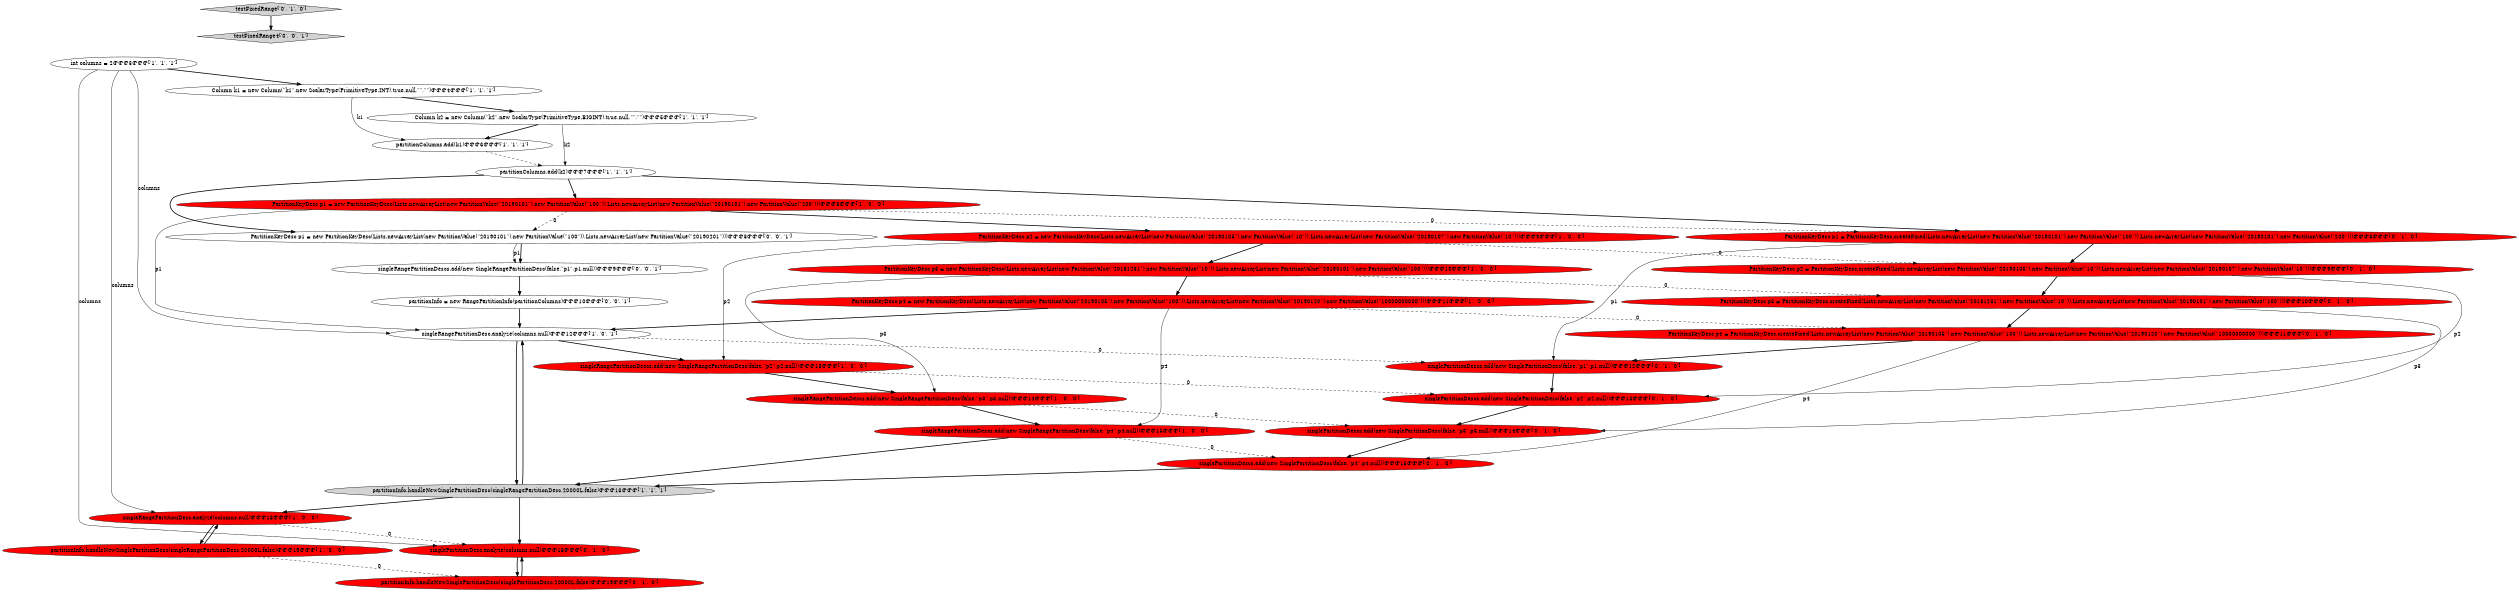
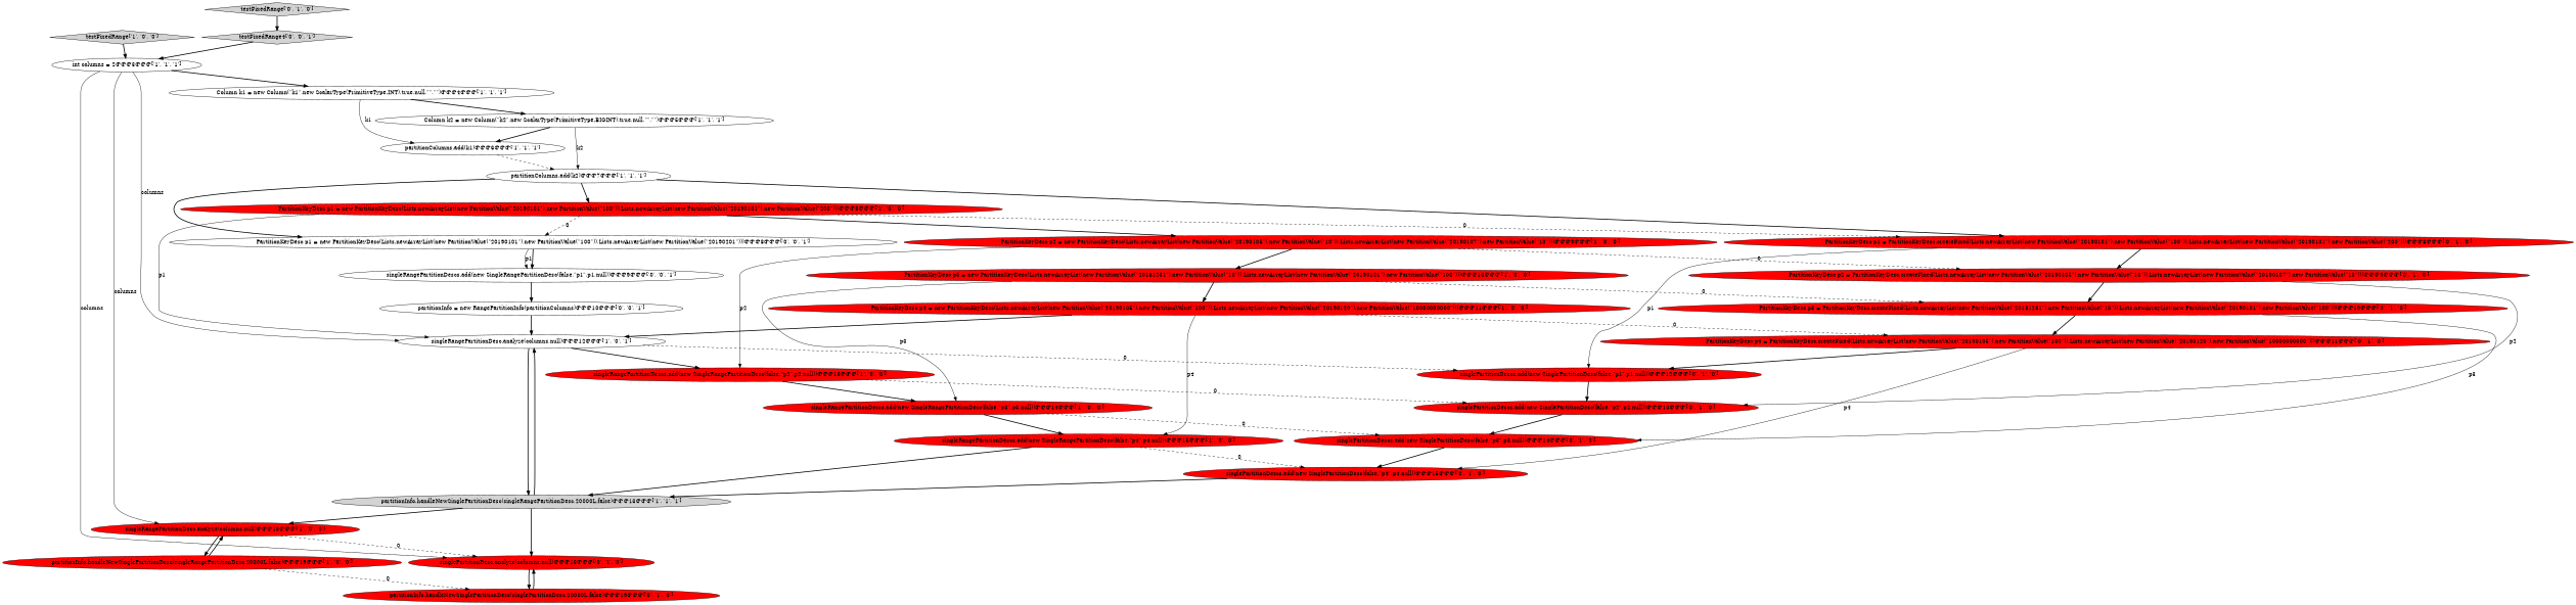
  digraph {
    node [fillcolor=red shape=ellipse style=filled]
    edge [style=bold]
+   n1 [fillcolor=lightgray label="testFixedRange['1', '0', '0']" shape=diamond]
    n2 [fillcolor=white label="int columns = 2@@@3@@@['1', '1', '1']"]
    n3 [fillcolor=white label="singleRangePartitionDesc.analyze(columns,null)@@@12@@@['1', '0', '1']"]
    n4 [label="singleRangePartitionDesc.analyze(columns,null)@@@18@@@['1', '0', '0']"]
    n5 [label="singlePartitionDesc.analyze(columns,null)@@@18@@@['0', '1', '0']"]
    n6 [fillcolor=white label="Column k1 = new Column(\"k1\",new ScalarType(PrimitiveType.INT),true,null,\"\",\"\")@@@4@@@['1', '1', '1']"]
    n7 [label="singlePartitionDescs.add(new SinglePartitionDesc(false,\"p3\",p3,null))@@@14@@@['0', '1', '0']"]
    n8 [label="singlePartitionDescs.add(new SinglePartitionDesc(false,\"p4\",p4,null))@@@15@@@['0', '1', '0']"]
    n9 [fillcolor=lightgray label="partitionInfo.handleNewSinglePartitionDesc(singleRangePartitionDesc,20000L,false)@@@13@@@['1', '1', '1']"]
    n10 [label="singlePartitionDescs.add(new SinglePartitionDesc(false,\"p1\",p1,null))@@@12@@@['0', '1', '0']"]
    n11 [label="singlePartitionDescs.add(new SinglePartitionDesc(false,\"p2\",p2,null))@@@13@@@['0', '1', '0']"]
    n12 [label="singleRangePartitionDescs.add(new SingleRangePartitionDesc(false,\"p2\",p2,null))@@@13@@@['1', '0', '0']"]
    n13 [label="singleRangePartitionDescs.add(new SingleRangePartitionDesc(false,\"p3\",p3,null))@@@14@@@['1', '0', '0']"]
    n14 [label="PartitionKeyDesc p1 = PartitionKeyDesc.createFixed(Lists.newArrayList(new PartitionValue(\"20190101\"),new PartitionValue(\"100\")),Lists.newArrayList(new PartitionValue(\"20190101\"),new PartitionValue(\"200\")))@@@8@@@['0', '1', '0']"]
    n15 [label="PartitionKeyDesc p2 = PartitionKeyDesc.createFixed(Lists.newArrayList(new PartitionValue(\"20190105\"),new PartitionValue(\"10\")),Lists.newArrayList(new PartitionValue(\"20190107\"),new PartitionValue(\"10\")))@@@9@@@['0', '1', '0']"]
    n16 [label="PartitionKeyDesc p3 = PartitionKeyDesc.createFixed(Lists.newArrayList(new PartitionValue(\"20181231\"),new PartitionValue(\"10\")),Lists.newArrayList(new PartitionValue(\"20190101\"),new PartitionValue(\"100\")))@@@10@@@['0', '1', '0']"]
    n17 [label="PartitionKeyDesc p2 = new PartitionKeyDesc(Lists.newArrayList(new PartitionValue(\"20190105\"),new PartitionValue(\"10\")),Lists.newArrayList(new PartitionValue(\"20190107\"),new PartitionValue(\"10\")))@@@9@@@['1', '0', '0']"]
    n18 [label="PartitionKeyDesc p3 = new PartitionKeyDesc(Lists.newArrayList(new PartitionValue(\"20181231\"),new PartitionValue(\"10\")),Lists.newArrayList(new PartitionValue(\"20190101\"),new PartitionValue(\"100\")))@@@10@@@['1', '0', '0']"]
    n19 [label="PartitionKeyDesc p4 = new PartitionKeyDesc(Lists.newArrayList(new PartitionValue(\"20190105\"),new PartitionValue(\"100\")),Lists.newArrayList(new PartitionValue(\"20190120\"),new PartitionValue(\"10000000000\")))@@@11@@@['1', '0', '0']"]
    n20 [label="partitionInfo.handleNewSinglePartitionDesc(singleRangePartitionDesc,20000L,false)@@@19@@@['1', '0', '0']"]
    n21 [label="partitionInfo.handleNewSinglePartitionDesc(singlePartitionDesc,20000L,false)@@@19@@@['0', '1', '0']"]
    n22 [label="PartitionKeyDesc p4 = PartitionKeyDesc.createFixed(Lists.newArrayList(new PartitionValue(\"20190105\"),new PartitionValue(\"100\")),Lists.newArrayList(new PartitionValue(\"20190120\"),new PartitionValue(\"10000000000\")))@@@11@@@['0', '1', '0']"]
    n23 [label="singleRangePartitionDescs.add(new SingleRangePartitionDesc(false,\"p4\",p4,null))@@@15@@@['1', '0', '0']"]
    n24 [fillcolor=white label="singleRangePartitionDescs.add(new SingleRangePartitionDesc(false,\"p1\",p1,null))@@@9@@@['0', '0', '1']"]
    n25 [fillcolor=white label="partitionInfo = new RangePartitionInfo(partitionColumns)@@@10@@@['0', '0', '1']"]
    n26 [fillcolor=white label="PartitionKeyDesc p1 = new PartitionKeyDesc(Lists.newArrayList(new PartitionValue(\"20190101\"),new PartitionValue(\"100\")),Lists.newArrayList(new PartitionValue(\"20190201\")))@@@8@@@['0', '0', '1']"]
    n27 [label="PartitionKeyDesc p1 = new PartitionKeyDesc(Lists.newArrayList(new PartitionValue(\"20190101\"),new PartitionValue(\"100\")),Lists.newArrayList(new PartitionValue(\"20190101\"),new PartitionValue(\"200\")))@@@8@@@['1', '0', '0']"]
    n28 [fillcolor=lightgray label="testFixedRange['0', '1', '0']" shape=diamond]
    n29 [fillcolor=lightgray label="testFixedRange4['0', '0', '1']" shape=diamond]
    n30 [fillcolor=white label="partitionColumns.add(k1)@@@6@@@['1', '1', '1']"]
    n31 [fillcolor=white label="partitionColumns.add(k2)@@@7@@@['1', '1', '1']"]
    n32 [fillcolor=white label="Column k2 = new Column(\"k2\",new ScalarType(PrimitiveType.BIGINT),true,null,\"\",\"\")@@@5@@@['1', '1', '1']"]
+   n1 -> n2
    n2 -> n3 [label=columns style=solid]
    n2 -> n4 [label=columns style=solid]
    n2 -> n5 [label=columns style=solid]
    n2 -> n6
    n3 -> n9
    n3 -> n10 [label=0 style=dashed]
    n3 -> n12
    n4 -> n5 [label=0 style=dashed]
    n4 -> n20
    n5 -> n21
    n6 -> n30 [label=k1 style=solid]
    n6 -> n32
    n7 -> n8
    n8 -> n9
    n9 -> n3
    n9 -> n4
    n9 -> n5
    n10 -> n11
    n11 -> n7
    n12 -> n11 [label=0 style=dashed]
    n12 -> n13
    n13 -> n7 [label=0 style=dashed]
    n13 -> n23
    n14 -> n10 [label=p1 style=solid]
    n14 -> n15
    n15 -> n11 [label=p2 style=solid]
    n15 -> n16
    n16 -> n7 [label=p3 style=solid]
    n16 -> n22
    n17 -> n12 [label=p2 style=solid]
    n17 -> n15 [label=0 style=dashed]
    n17 -> n18
    n18 -> n13 [label=p3 style=solid]
    n18 -> n16 [label=0 style=dashed]
    n18 -> n19
    n19 -> n3
    n19 -> n22 [label=0 style=dashed]
    n19 -> n23 [label=p4 style=solid]
    n20 -> n4
    n20 -> n21 [label=0 style=dashed]
    n21 -> n5
    n22 -> n8 [label=p4 style=solid]
    n22 -> n10
    n23 -> n8 [label=0 style=dashed]
    n23 -> n9
    n24 -> n25
    n25 -> n3
    n26 -> n24 [label=p1 style=solid]
    n26 -> n24
    n27 -> n3 [label=p1 style=solid]
    n27 -> n14 [label=0 style=dashed]
    n27 -> n17
    n27 -> n26 [label=0 style=dashed]
    n28 -> n29
+   n29 -> n2
    n30 -> n31 [style=dashed]
    n31 -> n14
    n31 -> n26
    n31 -> n27
    n32 -> n30
    n32 -> n31 [label=k2 style=solid]
  }
